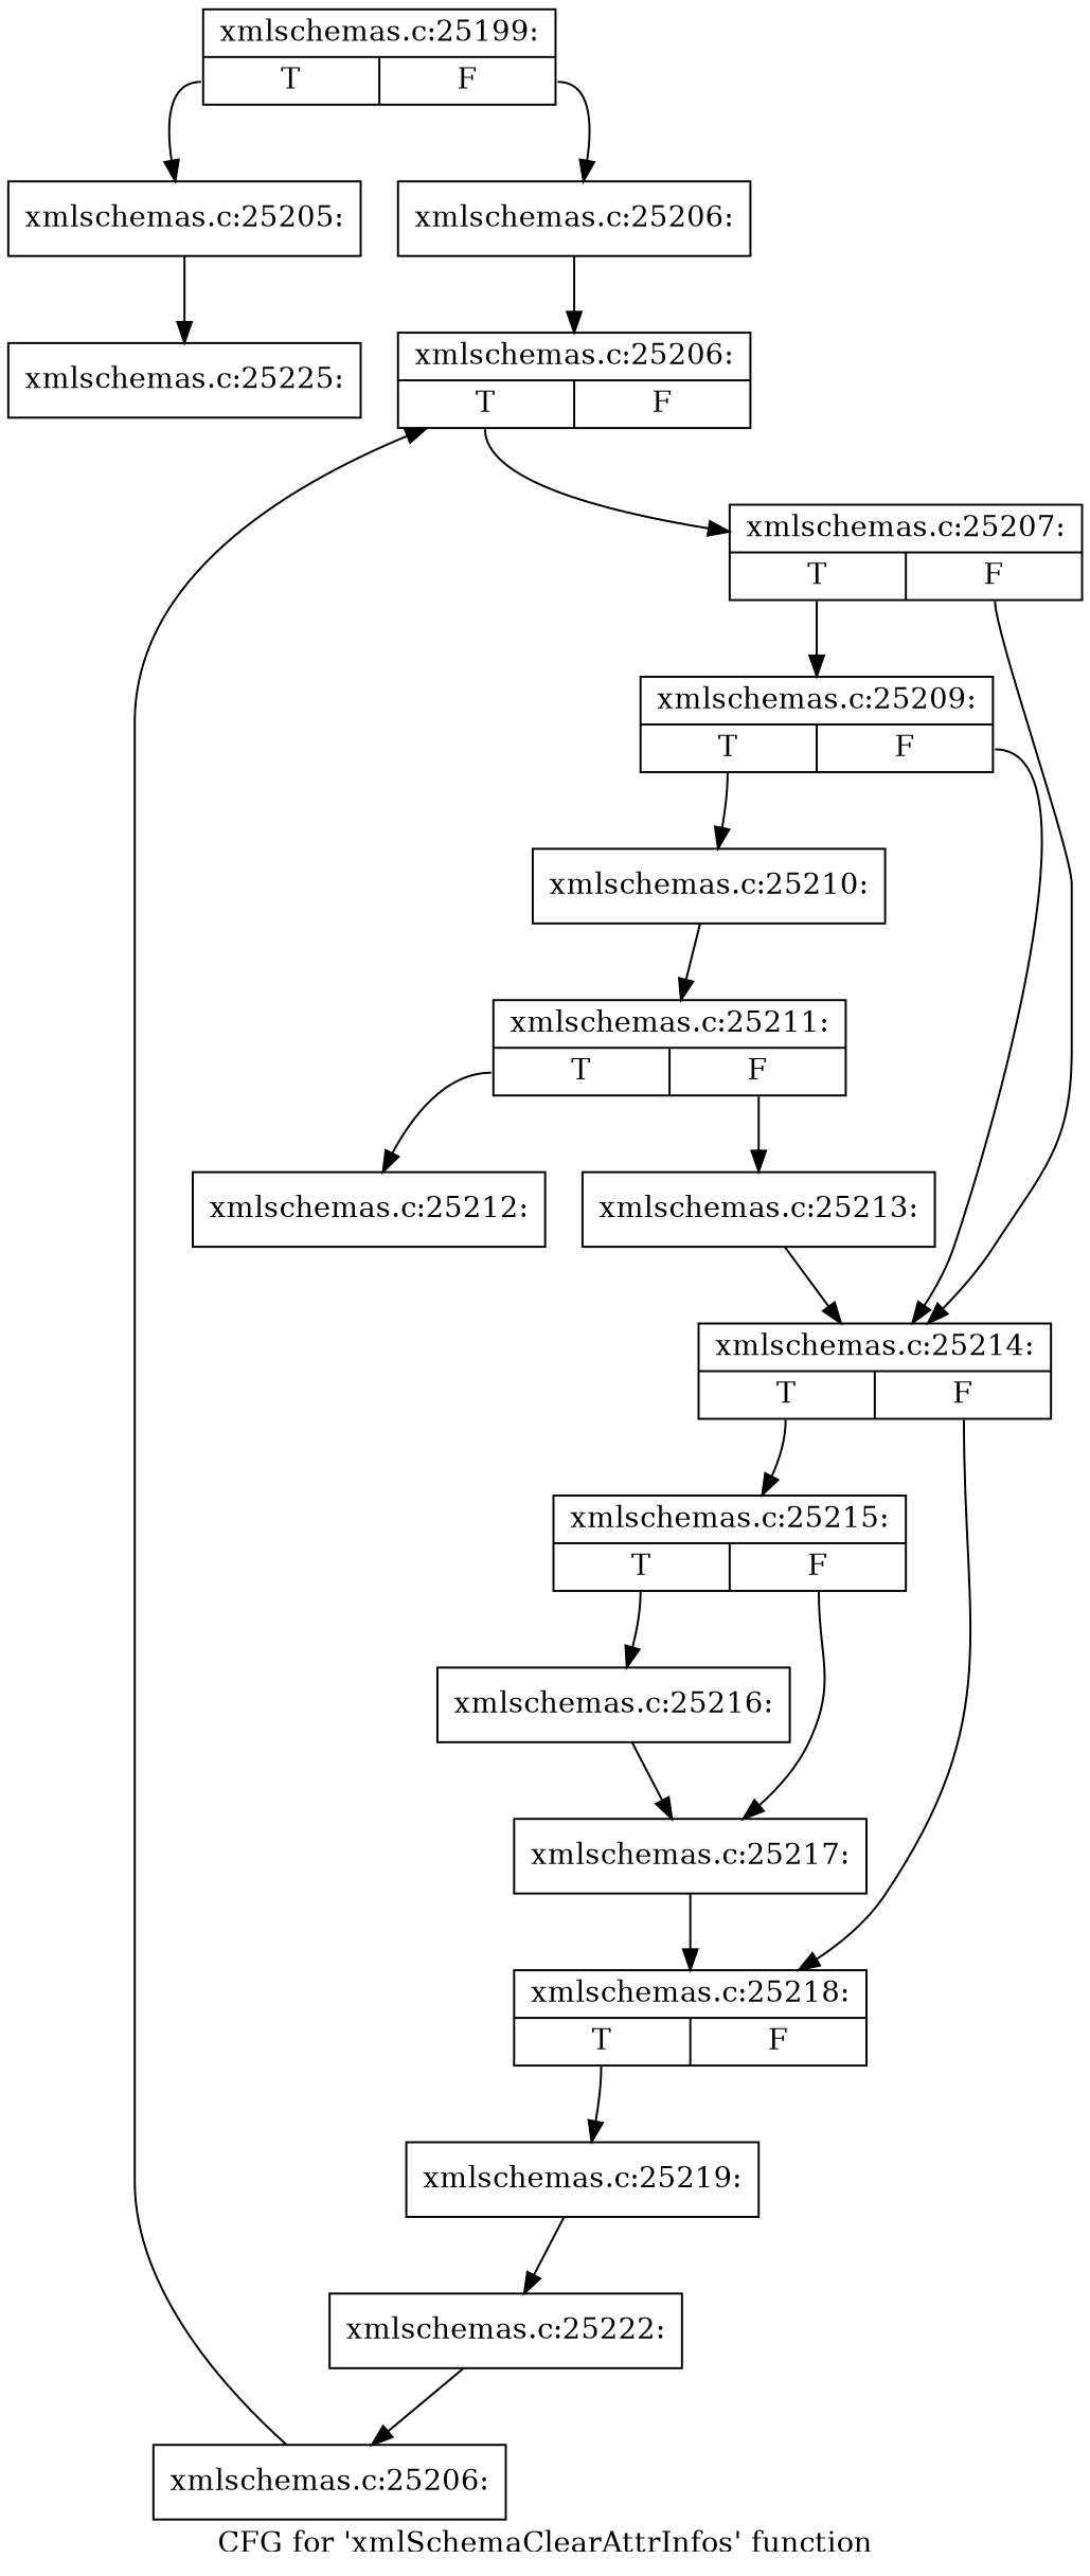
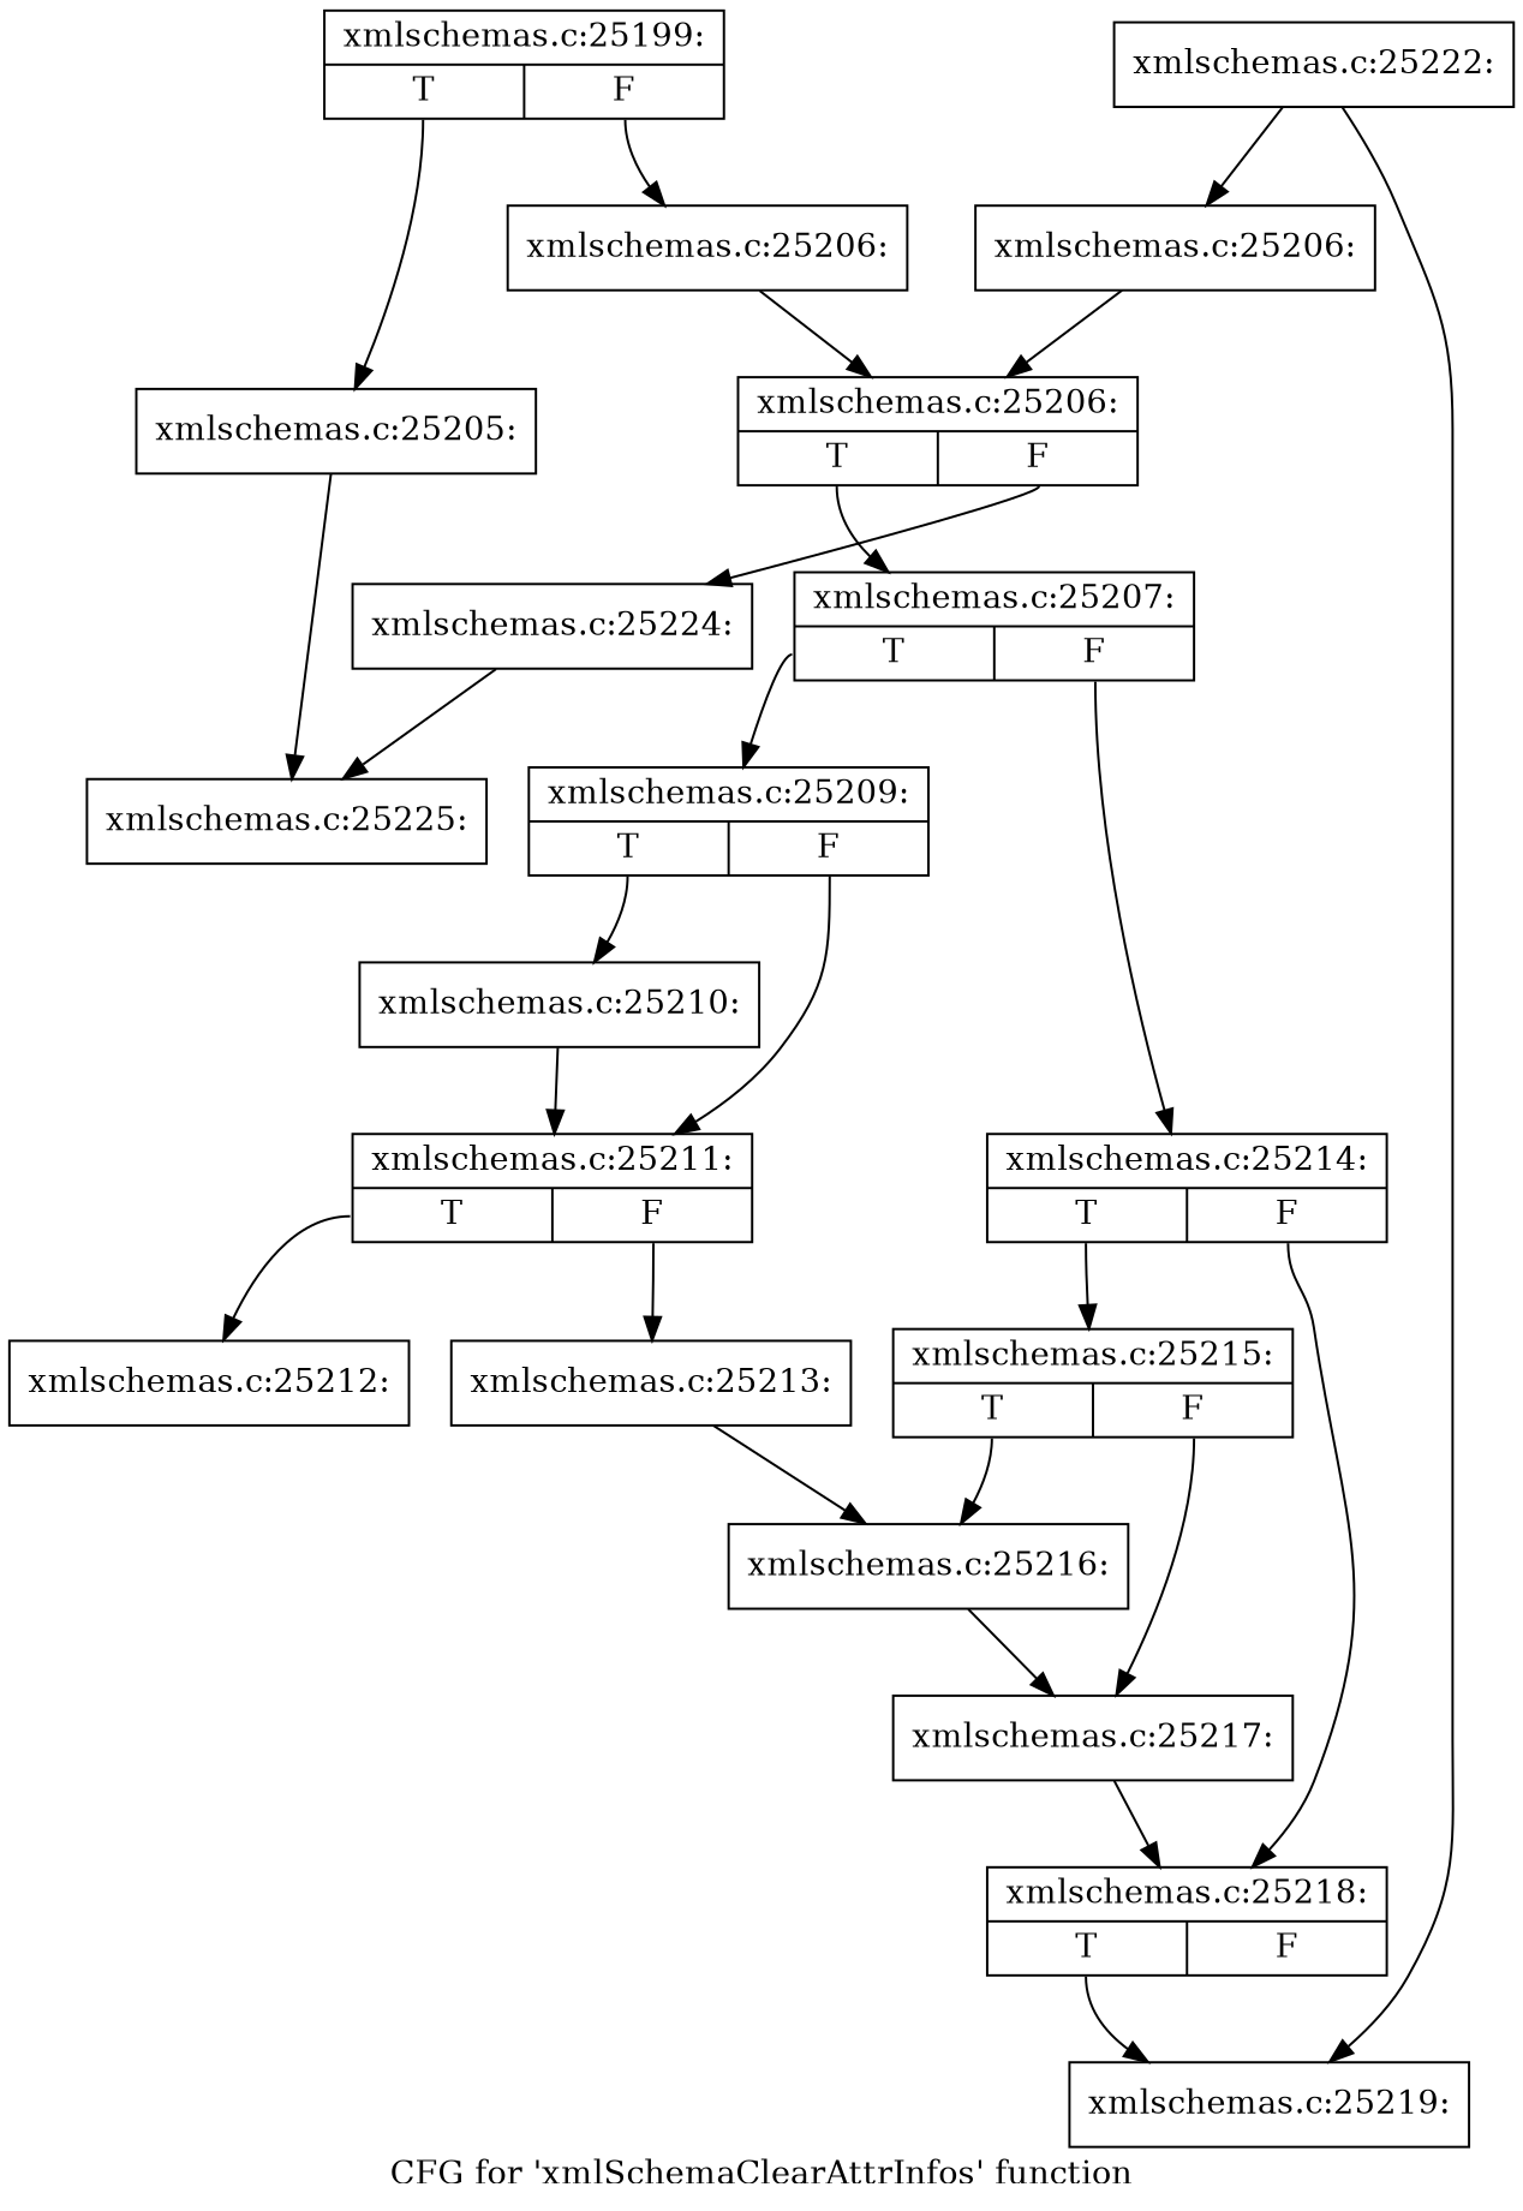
  digraph {
    label="CFG for 'xmlSchemaClearAttrInfos' function"
    node [shape=record]
    n1 [label="{xmlschemas.c:25199:|{<s0>T|<s1>F}}"]
    n2 [label="{xmlschemas.c:25205:}"]
    n3 [label="{xmlschemas.c:25206:}"]
    n4 [label="{xmlschemas.c:25225:}"]
    n5 [label="{xmlschemas.c:25206:|{<s0>T|<s1>F}}"]
    n6 [label="{xmlschemas.c:25207:|{<s0>T|<s1>F}}"]
+   n7 [label="{xmlschemas.c:25224:}"]
    n8 [label="{xmlschemas.c:25209:|{<s0>T|<s1>F}}"]
    n9 [label="{xmlschemas.c:25214:|{<s0>T|<s1>F}}"]
    n10 [label="{xmlschemas.c:25210:}"]
    n11 [label="{xmlschemas.c:25211:|{<s0>T|<s1>F}}"]
    n12 [label="{xmlschemas.c:25215:|{<s0>T|<s1>F}}"]
    n13 [label="{xmlschemas.c:25218:|{<s0>T|<s1>F}}"]
    n14 [label="{xmlschemas.c:25212:}"]
    n15 [label="{xmlschemas.c:25213:}"]
    n16 [label="{xmlschemas.c:25216:}"]
    n17 [label="{xmlschemas.c:25217:}"]
    n18 [label="{xmlschemas.c:25219:}"]
    n19 [label="{xmlschemas.c:25222:}"]
    n20 [label="{xmlschemas.c:25206:}"]
    n1 -> n2 [tailport=s0]
    n1 -> n3 [tailport=s1]
    n2 -> n4
    n3 -> n5
    n5 -> n6 [tailport=s0]
+   n5 -> n7 [tailport=s1]
    n6 -> n8 [tailport=s0]
    n6 -> n9 [tailport=s1]
+   n7 -> n4
    n8 -> n10 [tailport=s0]
-   n8 -> n9 [tailport=s1]
+   n8 -> n11 [tailport=s1]
    n9 -> n12 [tailport=s0]
    n9 -> n13 [tailport=s1]
    n10 -> n11
    n11 -> n14 [tailport=s0]
    n11 -> n15 [tailport=s1]
    n12 -> n16 [tailport=s0]
    n12 -> n17 [tailport=s1]
    n13 -> n18 [tailport=s0]
-   n15 -> n9
+   n15 -> n16
    n16 -> n17
    n17 -> n13
-   n18 -> n19
+   n19 -> n18
    n19 -> n20
    n20 -> n5
  }
